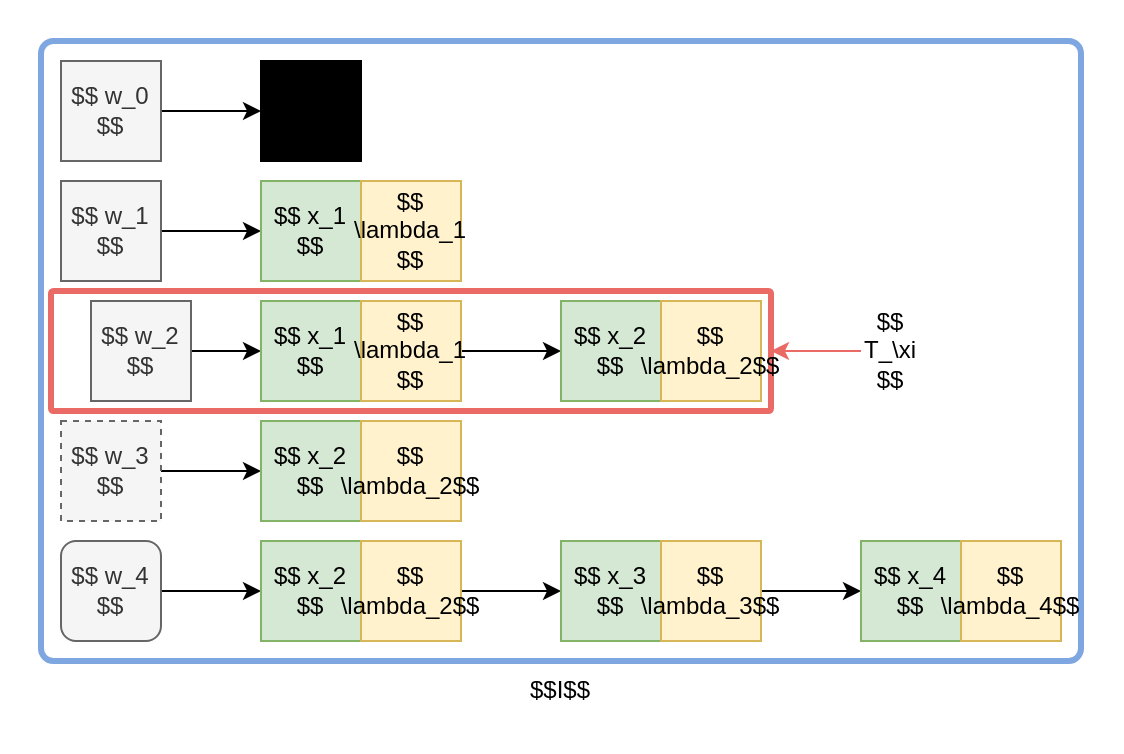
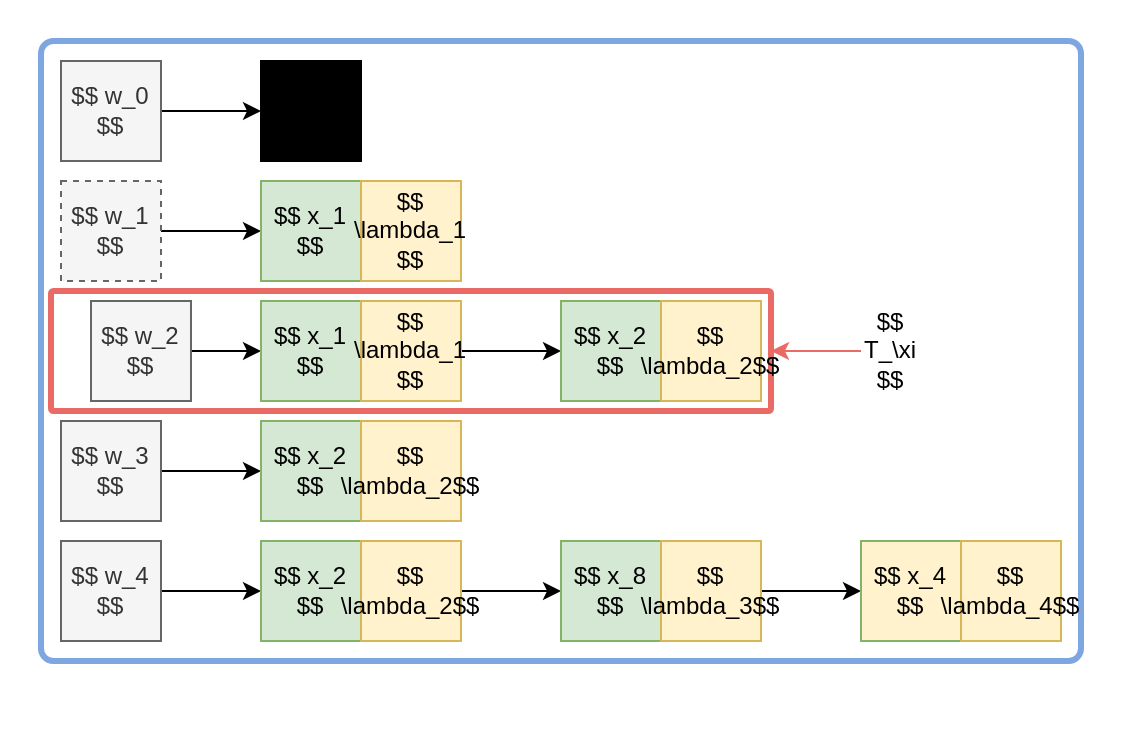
  <mxCell id="0" />
  <mxCell id="1" parent="0" />
  <mxCell id="2" value="" style="rounded=1;whiteSpace=wrap;html=1;arcSize=2;strokeWidth=3;strokeColor=#7EA6E0;" vertex="1" parent="1"><mxGeometry x="20" y="20" width="520" height="310" as="geometry" /></mxCell>
  <mxCell id="3" value="" style="edgeStyle=orthogonalEdgeStyle;rounded=0;orthogonalLoop=1;jettySize=auto;html=1;strokeColor=#EA6B66;" edge="1" parent="1" source="33" target="4"><mxGeometry relative="1" as="geometry" /></mxCell>
  <mxCell id="4" value="" style="rounded=1;whiteSpace=wrap;html=1;arcSize=2;strokeWidth=3;strokeColor=#EA6B66;" vertex="1" parent="1"><mxGeometry x="25" y="145" width="360" height="60" as="geometry" /></mxCell>
  <mxCell id="5" value="" style="edgeStyle=orthogonalEdgeStyle;rounded=0;orthogonalLoop=1;jettySize=auto;html=1;" edge="1" parent="1" source="6" target="15"><mxGeometry relative="1" as="geometry" /></mxCell>
  <mxCell id="6" value="$$ w_0 $$" style="rounded=0;whiteSpace=wrap;html=1;fillColor=#f5f5f5;strokeColor=#666666;fontColor=#333333;" vertex="1" parent="1"><mxGeometry x="30" y="30" width="50" height="50" as="geometry" /></mxCell>
  <mxCell id="7" style="edgeStyle=orthogonalEdgeStyle;rounded=0;orthogonalLoop=1;jettySize=auto;html=1;" edge="1" parent="1" source="8" target="17"><mxGeometry relative="1" as="geometry" /></mxCell>
- <mxCell id="8" value="$$ w_1 $$" style="rounded=0;whiteSpace=wrap;html=1;fillColor=#f5f5f5;strokeColor=#666666;fontColor=#333333;" vertex="1" parent="1"><mxGeometry x="30" y="90" width="50" height="50" as="geometry" /></mxCell>
+ <mxCell id="8" value="$$ w_1 $$" style="rounded=0;whiteSpace=wrap;html=1;fillColor=#f5f5f5;strokeColor=#666666;fontColor=#333333;dashed=1;" vertex="1" parent="1"><mxGeometry x="30" y="90" width="50" height="50" as="geometry" /></mxCell>
  <mxCell id="9" style="edgeStyle=orthogonalEdgeStyle;rounded=0;orthogonalLoop=1;jettySize=auto;html=1;" edge="1" parent="1" source="10" target="16"><mxGeometry relative="1" as="geometry" /></mxCell>
  <mxCell id="10" value="$$ w_2 $$" style="rounded=0;whiteSpace=wrap;html=1;fillColor=#f5f5f5;strokeColor=#666666;fontColor=#333333;" vertex="1" parent="1"><mxGeometry x="45" y="150" width="50" height="50" as="geometry" /></mxCell>
  <mxCell id="11" style="edgeStyle=orthogonalEdgeStyle;rounded=0;orthogonalLoop=1;jettySize=auto;html=1;" edge="1" parent="1" source="12" target="18"><mxGeometry relative="1" as="geometry" /></mxCell>
- <mxCell id="12" value="$$ w_3 $$" style="rounded=0;whiteSpace=wrap;html=1;fillColor=#f5f5f5;strokeColor=#666666;fontColor=#333333;dashed=1;" vertex="1" parent="1"><mxGeometry x="30" y="210" width="50" height="50" as="geometry" /></mxCell>
+ <mxCell id="12" value="$$ w_3 $$" style="rounded=0;whiteSpace=wrap;html=1;fillColor=#f5f5f5;strokeColor=#666666;fontColor=#333333;" vertex="1" parent="1"><mxGeometry x="30" y="210" width="50" height="50" as="geometry" /></mxCell>
  <mxCell id="13" style="edgeStyle=orthogonalEdgeStyle;rounded=0;orthogonalLoop=1;jettySize=auto;html=1;" edge="1" parent="1" source="14" target="19"><mxGeometry relative="1" as="geometry" /></mxCell>
- <mxCell id="14" value="$$ w_4 $$" style="whiteSpace=wrap;html=1;fillColor=#f5f5f5;strokeColor=#666666;fontColor=#333333;rounded=1;" vertex="1" parent="1"><mxGeometry x="30" y="270" width="50" height="50" as="geometry" /></mxCell>
+ <mxCell id="14" value="$$ w_4 $$" style="rounded=0;whiteSpace=wrap;html=1;fillColor=#f5f5f5;strokeColor=#666666;fontColor=#333333;" vertex="1" parent="1"><mxGeometry x="30" y="270" width="50" height="50" as="geometry" /></mxCell>
  <mxCell id="15" value="$$ w_0 $$" style="rounded=0;whiteSpace=wrap;html=1;fillColor=#000000;" vertex="1" parent="1"><mxGeometry x="130" y="30" width="50" height="50" as="geometry" /></mxCell>
  <mxCell id="16" value="$$ x_1 $$" style="rounded=0;whiteSpace=wrap;html=1;fillColor=#d5e8d4;strokeColor=#82b366;" vertex="1" parent="1"><mxGeometry x="130" y="150" width="50" height="50" as="geometry" /></mxCell>
  <mxCell id="17" value="$$ x_1 $$" style="rounded=0;whiteSpace=wrap;html=1;fillColor=#d5e8d4;strokeColor=#82b366;" vertex="1" parent="1"><mxGeometry x="130" y="90" width="50" height="50" as="geometry" /></mxCell>
  <mxCell id="18" value="$$ x_2 $$" style="rounded=0;whiteSpace=wrap;html=1;fillColor=#d5e8d4;strokeColor=#82b366;" vertex="1" parent="1"><mxGeometry x="130" y="210" width="50" height="50" as="geometry" /></mxCell>
  <mxCell id="19" value="$$ x_2 $$" style="rounded=0;whiteSpace=wrap;html=1;fillColor=#d5e8d4;strokeColor=#82b366;" vertex="1" parent="1"><mxGeometry x="130" y="270" width="50" height="50" as="geometry" /></mxCell>
  <mxCell id="20" value="$$ \lambda_1 $$" style="rounded=0;whiteSpace=wrap;html=1;fillColor=#fff2cc;strokeColor=#d6b656;" vertex="1" parent="1"><mxGeometry x="180" y="90" width="50" height="50" as="geometry" /></mxCell>
  <mxCell id="21" value="" style="edgeStyle=orthogonalEdgeStyle;rounded=0;orthogonalLoop=1;jettySize=auto;html=1;" edge="1" parent="1" source="22" target="26"><mxGeometry relative="1" as="geometry" /></mxCell>
  <mxCell id="22" value="$$ \lambda_1 $$" style="rounded=0;whiteSpace=wrap;html=1;fillColor=#fff2cc;strokeColor=#d6b656;" vertex="1" parent="1"><mxGeometry x="180" y="150" width="50" height="50" as="geometry" /></mxCell>
  <mxCell id="23" value="$$ \lambda_2$$" style="rounded=0;whiteSpace=wrap;html=1;fillColor=#fff2cc;strokeColor=#d6b656;" vertex="1" parent="1"><mxGeometry x="180" y="210" width="50" height="50" as="geometry" /></mxCell>
  <mxCell id="24" value="" style="edgeStyle=orthogonalEdgeStyle;rounded=0;orthogonalLoop=1;jettySize=auto;html=1;" edge="1" parent="1" source="25" target="28"><mxGeometry relative="1" as="geometry" /></mxCell>
  <mxCell id="25" value="$$ \lambda_2$$" style="rounded=0;whiteSpace=wrap;html=1;fillColor=#fff2cc;strokeColor=#d6b656;" vertex="1" parent="1"><mxGeometry x="180" y="270" width="50" height="50" as="geometry" /></mxCell>
  <mxCell id="26" value="$$ x_2 $$" style="rounded=0;whiteSpace=wrap;html=1;fillColor=#d5e8d4;strokeColor=#82b366;" vertex="1" parent="1"><mxGeometry x="280" y="150" width="50" height="50" as="geometry" /></mxCell>
  <mxCell id="27" value="$$ \lambda_2$$" style="rounded=0;whiteSpace=wrap;html=1;fillColor=#fff2cc;strokeColor=#d6b656;" vertex="1" parent="1"><mxGeometry x="330" y="150" width="50" height="50" as="geometry" /></mxCell>
- <mxCell id="28" value="$$ x_3 $$" style="rounded=0;whiteSpace=wrap;html=1;fillColor=#d5e8d4;strokeColor=#82b366;" vertex="1" parent="1"><mxGeometry x="280" y="270" width="50" height="50" as="geometry" /></mxCell>
+ <mxCell id="28" value="$$ x_8 $$" style="rounded=0;whiteSpace=wrap;html=1;fillColor=#d5e8d4;strokeColor=#82b366;" vertex="1" parent="1"><mxGeometry x="280" y="270" width="50" height="50" as="geometry" /></mxCell>
  <mxCell id="29" value="" style="edgeStyle=orthogonalEdgeStyle;rounded=0;orthogonalLoop=1;jettySize=auto;html=1;" edge="1" parent="1" source="30" target="31"><mxGeometry relative="1" as="geometry" /></mxCell>
  <mxCell id="30" value="$$ \lambda_3$$" style="rounded=0;whiteSpace=wrap;html=1;fillColor=#fff2cc;strokeColor=#d6b656;" vertex="1" parent="1"><mxGeometry x="330" y="270" width="50" height="50" as="geometry" /></mxCell>
- <mxCell id="31" value="$$ x_4 $$" style="rounded=0;whiteSpace=wrap;html=1;fillColor=#d5e8d4;strokeColor=#82b366;" vertex="1" parent="1"><mxGeometry x="430" y="270" width="50" height="50" as="geometry" /></mxCell>
+ <mxCell id="31" value="$$ x_4 $$" style="rounded=0;whiteSpace=wrap;html=1;fillColor=#fff2cc;strokeColor=#82b366;" vertex="1" parent="1"><mxGeometry x="430" y="270" width="50" height="50" as="geometry" /></mxCell>
  <mxCell id="32" value="$$ \lambda_4$$" style="rounded=0;whiteSpace=wrap;html=1;fillColor=#fff2cc;strokeColor=#d6b656;" vertex="1" parent="1"><mxGeometry x="480" y="270" width="50" height="50" as="geometry" /></mxCell>
  <mxCell id="33" value="$$ T_\xi $$" style="whiteSpace=wrap;html=1;rounded=1;strokeWidth=3;arcSize=2;strokeColor=none;" vertex="1" parent="1"><mxGeometry x="430" y="160" width="30" height="30" as="geometry" /></mxCell>
- <mxCell id="34" value="$$I$$" style="rounded=1;whiteSpace=wrap;html=1;arcSize=2;strokeWidth=3;strokeColor=none;" vertex="1" parent="1"><mxGeometry x="260" y="335" width="40" height="20" as="geometry" /></mxCell>
